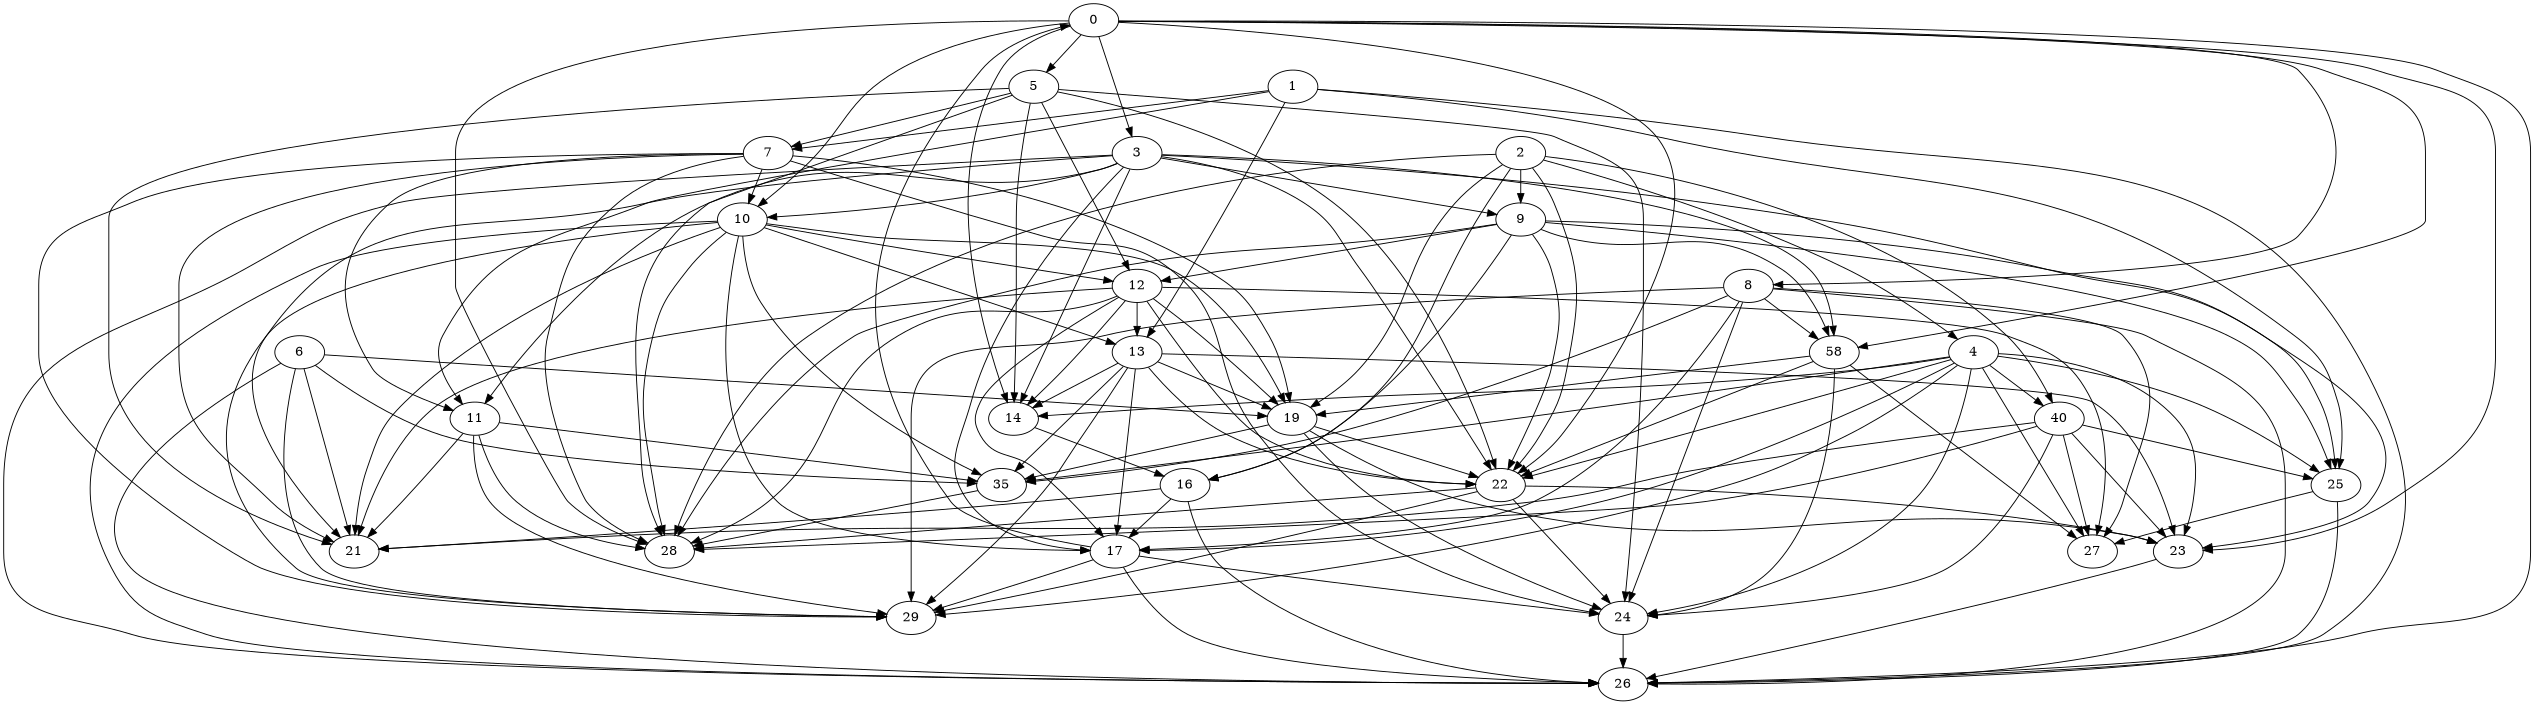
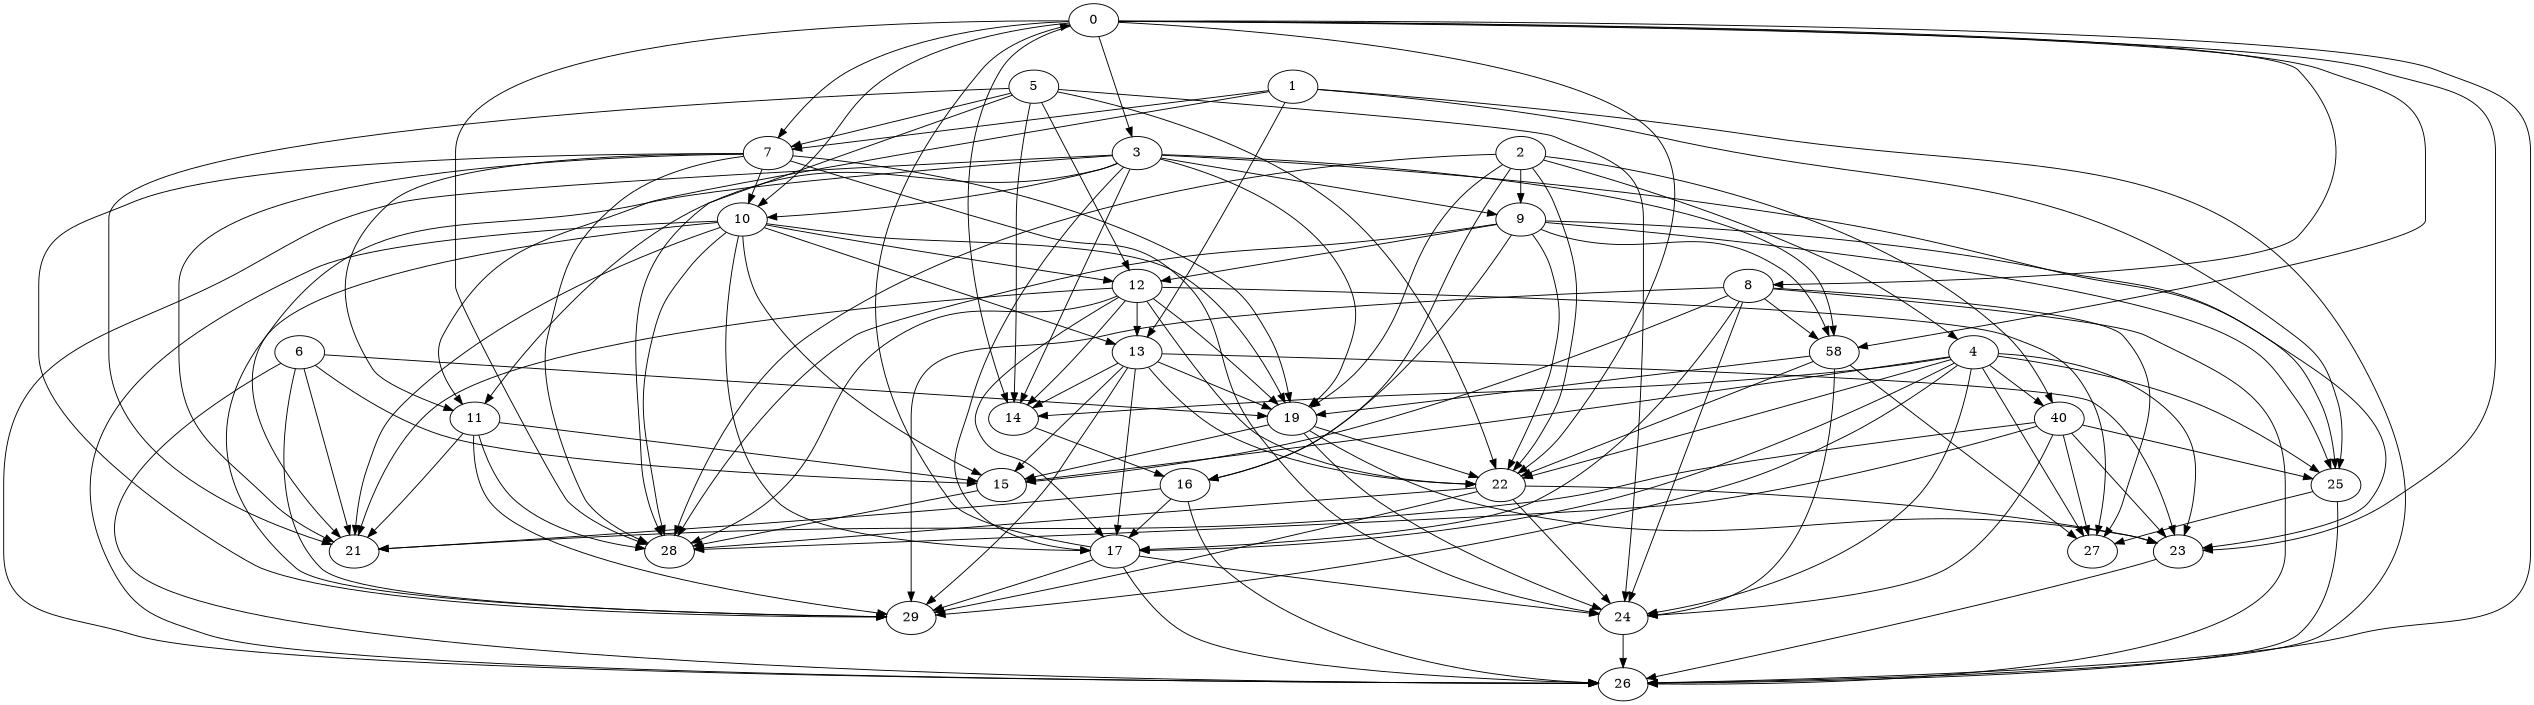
  digraph {
    node [Weight=7]
    edge [Weight=11]
    0 [Weight=3]
    3 [Weight=5]
    7 [Weight=3]
    10 [Weight=2]
    8 [Weight=10]
    14 [Weight=2]
    n7 [label=58]
    22 [Weight=8]
    23 [Weight=4]
    28 [Weight=8]
    26 [Weight=2]
    17
    21
    11 [Weight=3]
    25 [Weight=5]
    9 [Weight=5]
    19 [Weight=3]
    24 [Weight=9]
    29
    12 [Weight=6]
    13 [Weight=10]
-   15 [Weight=10 label=35]
+   15 [Weight=10]
    27
    16 [Weight=9]
    5 [Weight=6]
    1 [Weight=6]
    2 [Weight=2]
    4
    n29 [label=40]
    6
    0 -> 3 [Weight=15]
-   0 -> 5 [Weight=22]
+   0 -> 7 [Weight=22]
    0 -> 10 [Weight=17]
    0 -> 8 [Weight=22]
    0 -> 14 [Weight=4]
    0 -> n7 [Weight=13]
    0 -> 22 [Weight=22]
    0 -> 23 [Weight=17]
    0 -> 28 [Weight=20]
    0 -> 26 [Weight=17]
    3 -> 10 [Weight=9]
    3 -> 14
    3 -> n7 [Weight=20]
    3 -> 26
    3 -> 17 [Weight=13]
    3 -> 21 [Weight=13]
    3 -> 11 [Weight=15]
    3 -> 25
    3 -> 9
-   3 -> 22 [Weight=22]
+   3 -> 19 [Weight=22]
    7 -> 10 [Weight=13]
    7 -> 28 [Weight=15]
    7 -> 21 [Weight=20]
    7 -> 11 [Weight=15]
    7 -> 19
    7 -> 24 [Weight=17]
    7 -> 29
    10 -> 28 [Weight=22]
    10 -> 26 [Weight=13]
    10 -> 17 [Weight=17]
    10 -> 21
    10 -> 19 [Weight=13]
    10 -> 29 [Weight=20]
    10 -> 12 [Weight=17]
    10 -> 13 [Weight=4]
    10 -> 15 [Weight=22]
    8 -> n7 [Weight=15]
    8 -> 26 [Weight=17]
    8 -> 17 [Weight=13]
    8 -> 24
    8 -> 29 [Weight=4]
    8 -> 15 [Weight=9]
    8 -> 27 [Weight=4]
    14 -> 16 [Weight=17]
    n7 -> 22 [Weight=4]
    n7 -> 19 [Weight=9]
    n7 -> 24 [Weight=20]
    n7 -> 27 [Weight=4]
    22 -> 23 [Weight=15]
    22 -> 28 [Weight=17]
    22 -> 24 [Weight=4]
    22 -> 29 [Weight=7]
    23 -> 26 [Weight=9]
    17 -> 0 [Weight=7]
    17 -> 26 [Weight=4]
    17 -> 24 [Weight=4]
    17 -> 29 [Weight=17]
    11 -> 28 [Weight=9]
    11 -> 21 [Weight=22]
    11 -> 29 [Weight=17]
    11 -> 15 [Weight=15]
    25 -> 26 [Weight=4]
    25 -> 27 [Weight=15]
    9 -> n7 [Weight=22]
    9 -> 22
    9 -> 23 [Weight=22]
    9 -> 28 [Weight=7]
    9 -> 25 [Weight=4]
    9 -> 12 [Weight=22]
    9 -> 16
    19 -> 22 [Weight=15]
    19 -> 23 [Weight=17]
    19 -> 24 [Weight=13]
    19 -> 15 [Weight=4]
    24 -> 26 [Weight=9]
    12 -> 14 [Weight=13]
    12 -> 22
    12 -> 28
    12 -> 17 [Weight=13]
    12 -> 21 [Weight=20]
    12 -> 19 [Weight=17]
    12 -> 13 [Weight=4]
    12 -> 27 [Weight=7]
    13 -> 14 [Weight=15]
    13 -> 22 [Weight=13]
    13 -> 23 [Weight=22]
    13 -> 17 [Weight=4]
    13 -> 19 [Weight=15]
    13 -> 29 [Weight=7]
    13 -> 15 [Weight=7]
    15 -> 28
    16 -> 26 [Weight=22]
    16 -> 17 [Weight=13]
    16 -> 21 [Weight=4]
    5 -> 7 [Weight=7]
    5 -> 14 [Weight=9]
    5 -> 22 [Weight=7]
    5 -> 28 [Weight=9]
    5 -> 21 [Weight=17]
    5 -> 24 [Weight=22]
    5 -> 12 [Weight=22]
    1 -> 7 [Weight=4]
    1 -> 26 [Weight=15]
    1 -> 11 [Weight=4]
    1 -> 25 [Weight=15]
    1 -> 13 [Weight=13]
    2 -> 22 [Weight=4]
    2 -> 28 [Weight=20]
    2 -> 9 [Weight=13]
    2 -> 19 [Weight=17]
    2 -> 16 [Weight=22]
    2 -> 4
    2 -> n29 [Weight=15]
    4 -> 14 [Weight=22]
    4 -> 22 [Weight=15]
    4 -> 23 [Weight=7]
    4 -> 17 [Weight=7]
    4 -> 25
    4 -> 24
    4 -> 29 [Weight=15]
    4 -> 15
    4 -> 27 [Weight=17]
    4 -> n29 [Weight=13]
    n29 -> 23
    n29 -> 28
    n29 -> 21 [Weight=20]
    n29 -> 25 [Weight=20]
    n29 -> 24 [Weight=13]
    n29 -> 27 [Weight=17]
    6 -> 26
    6 -> 21 [Weight=22]
    6 -> 19 [Weight=7]
    6 -> 29 [Weight=9]
    6 -> 15 [Weight=4]
  }
